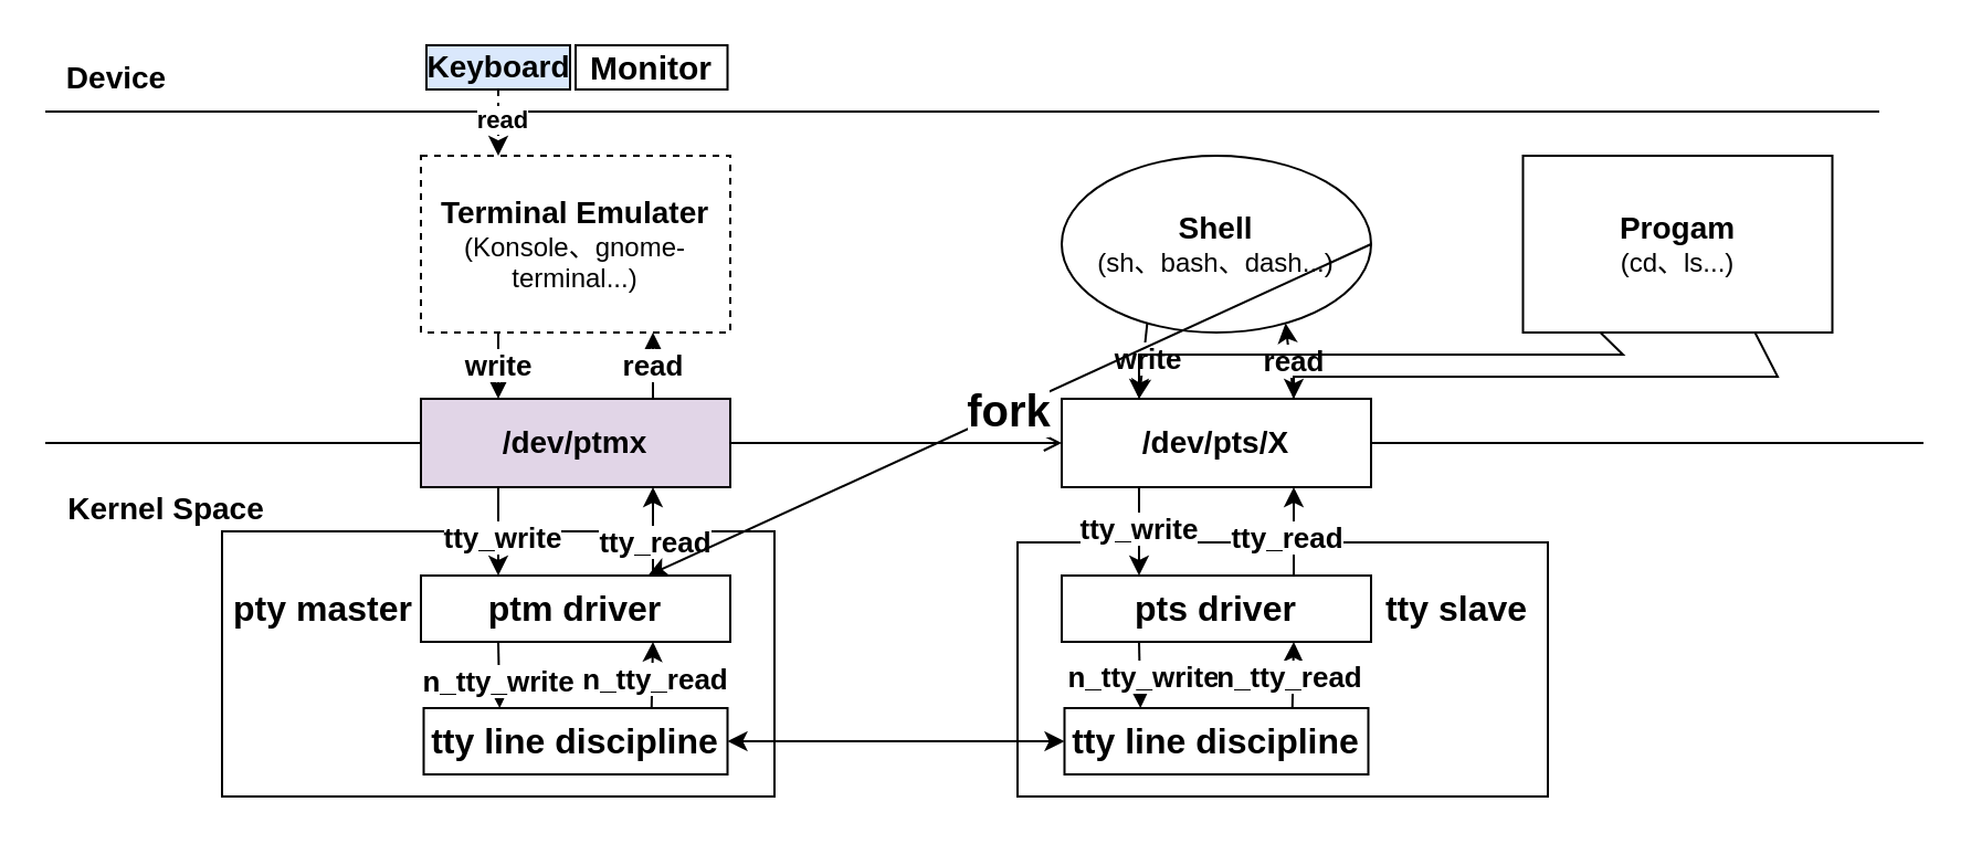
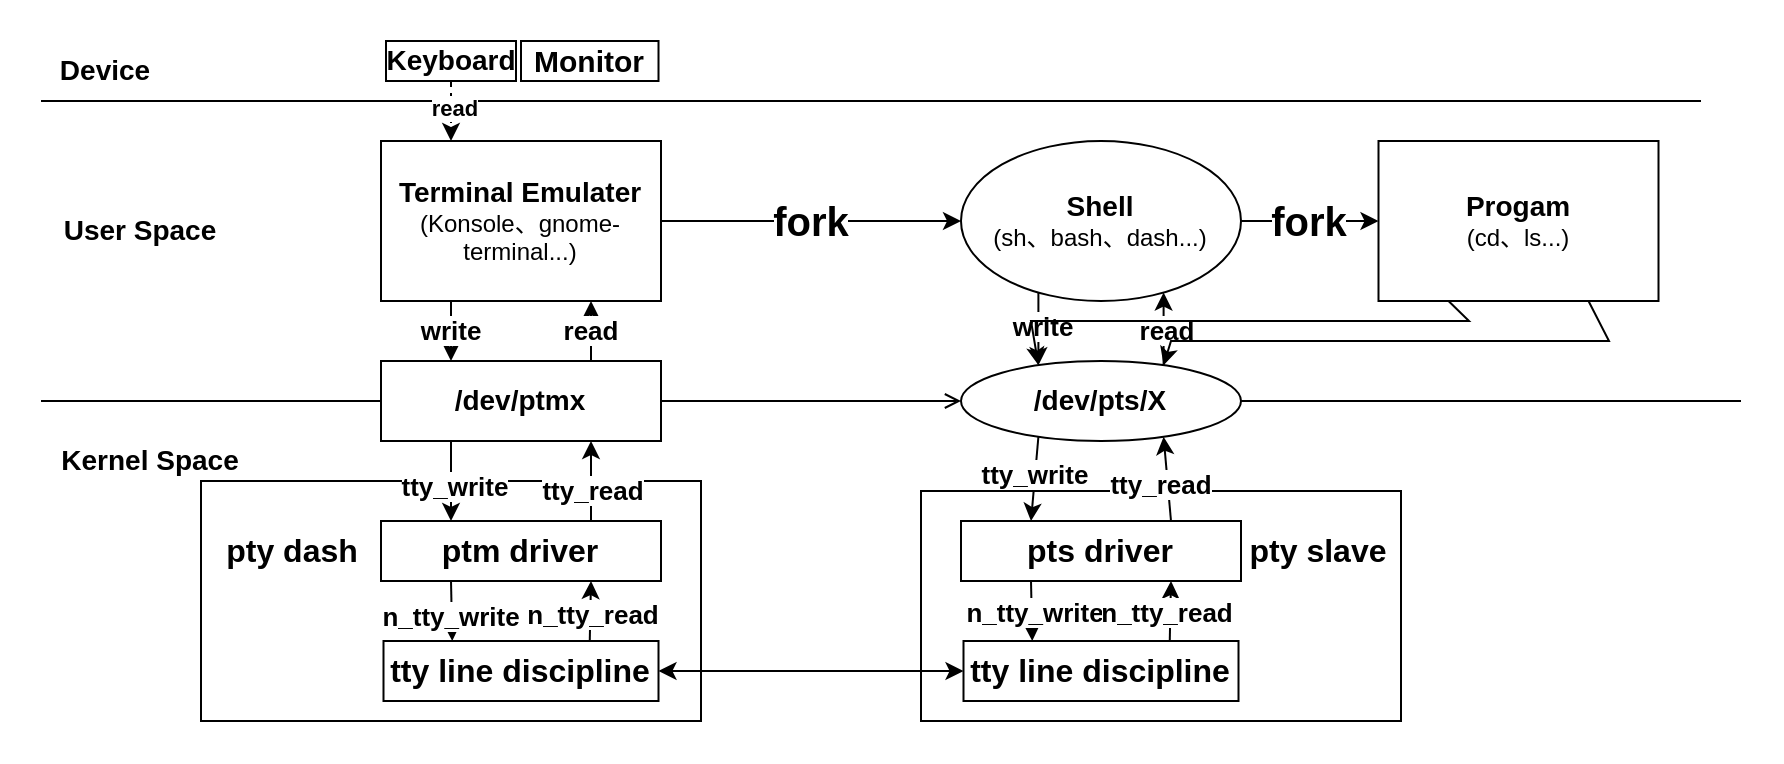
  <mxCell id="0" />
  <mxCell id="1" parent="0" />
  <mxCell id="2" value="" style="endArrow=none;html=1;rounded=0;" parent="1" source="20" edge="1"><mxGeometry width="50" height="50" relative="1" as="geometry"><mxPoint y="200" as="sourcePoint" x="20" /><mxPoint x="870" y="200" as="targetPoint" /></mxGeometry></mxCell>
+ <mxCell id="3" value="&lt;b&gt;&lt;font style=&quot;font-size: 14px;&quot;&gt;User Space&lt;/font&gt;&lt;/b&gt;" style="text;html=1;strokeColor=none;fillColor=none;align=center;verticalAlign=middle;whiteSpace=wrap;rounded=0;" parent="1" vertex="1"><mxGeometry x="25" y="100" width="90" height="30" as="geometry" /></mxCell>
  <mxCell id="4" value="&lt;b&gt;&lt;font style=&quot;font-size: 14px;&quot;&gt;Kernel Space&lt;/font&gt;&lt;/b&gt;" style="text;html=1;strokeColor=none;fillColor=none;align=center;verticalAlign=middle;whiteSpace=wrap;rounded=0;" parent="1" vertex="1"><mxGeometry x="25" y="215" width="100" height="30" as="geometry" /></mxCell>
- <mxCell id="5" value="&lt;div&gt;&lt;b&gt;&lt;font style=&quot;font-size: 14px;&quot;&gt;Terminal Emulater&lt;/font&gt;&lt;/b&gt;&lt;/div&gt;&lt;font style=&quot;font-size: 12px;&quot;&gt;(Konsole、gnome-terminal...)&lt;/font&gt;" style="rounded=0;whiteSpace=wrap;html=1;dashed=1;" parent="1" vertex="1"><mxGeometry x="190" y="70" width="140" height="80" as="geometry" /></mxCell>
+ <mxCell id="5" value="&lt;div&gt;&lt;b&gt;&lt;font style=&quot;font-size: 14px;&quot;&gt;Terminal Emulater&lt;/font&gt;&lt;/b&gt;&lt;/div&gt;&lt;font style=&quot;font-size: 12px;&quot;&gt;(Konsole、gnome-terminal...)&lt;/font&gt;" style="rounded=0;whiteSpace=wrap;html=1;" parent="1" vertex="1"><mxGeometry x="190" y="70" width="140" height="80" as="geometry" /></mxCell>
  <mxCell id="6" value="" style="rounded=0;whiteSpace=wrap;html=1;" parent="1" vertex="1"><mxGeometry x="100" y="240" width="250" height="120" as="geometry" /></mxCell>
- <mxCell id="7" value="&lt;b style=&quot;font-size: 16px;&quot;&gt;pty master&lt;br&gt;&lt;/b&gt;" style="text;html=1;strokeColor=none;fillColor=none;align=center;verticalAlign=middle;whiteSpace=wrap;rounded=0;" parent="1" vertex="1"><mxGeometry x="101.25" y="260" width="90" height="30" as="geometry" /></mxCell>
+ <mxCell id="7" value="&lt;b style=&quot;font-size: 16px;&quot;&gt;pty dash&lt;br&gt;&lt;/b&gt;" style="text;html=1;strokeColor=none;fillColor=none;align=center;verticalAlign=middle;whiteSpace=wrap;rounded=0;" parent="1" vertex="1"><mxGeometry x="101.25" y="260" width="90" height="30" as="geometry" /></mxCell>
  <mxCell id="8" value="&lt;b style=&quot;font-size: 16px;&quot;&gt;ptm driver&lt;br&gt;&lt;/b&gt;" style="rounded=0;whiteSpace=wrap;html=1;" parent="1" vertex="1"><mxGeometry x="190" y="260" width="140" height="30" as="geometry" /></mxCell>
  <mxCell id="9" value="" style="endArrow=none;html=1;rounded=0;" parent="1" target="10" edge="1"><mxGeometry width="50" height="50" relative="1" as="geometry"><mxPoint y="200" as="sourcePoint" x="20" /><mxPoint x="870" y="200" as="targetPoint" /></mxGeometry></mxCell>
- <mxCell id="10" value="&lt;b&gt;&lt;font style=&quot;font-size: 14px;&quot;&gt;/dev/ptmx&lt;/font&gt;&lt;/b&gt;" style="rounded=0;whiteSpace=wrap;html=1;fillColor=#e1d5e7;" parent="1" vertex="1"><mxGeometry x="190" y="180" width="140" height="40" as="geometry" /></mxCell>
+ <mxCell id="10" value="&lt;b&gt;&lt;font style=&quot;font-size: 14px;&quot;&gt;/dev/ptmx&lt;/font&gt;&lt;/b&gt;" style="rounded=0;whiteSpace=wrap;html=1;" parent="1" vertex="1"><mxGeometry x="190" y="180" width="140" height="40" as="geometry" /></mxCell>
  <mxCell id="11" value="" style="endArrow=classic;html=1;rounded=0;exitX=0.25;exitY=1;exitDx=0;exitDy=0;entryX=0.25;entryY=0;entryDx=0;entryDy=0;" parent="1" source="10" target="8" edge="1"><mxGeometry width="50" height="50" relative="1" as="geometry"><mxPoint x="420" y="240" as="sourcePoint" /><mxPoint x="470" y="190" as="targetPoint" /></mxGeometry></mxCell>
  <mxCell id="12" value="&lt;b&gt;&lt;font style=&quot;font-size: 13px;&quot;&gt;tty_write&lt;/font&gt;&lt;/b&gt;" style="edgeLabel;html=1;align=center;verticalAlign=middle;resizable=0;points=[];" parent="11" vertex="1" connectable="0"><mxGeometry x="0.1" y="1" relative="1" as="geometry"><mxPoint as="offset" /></mxGeometry></mxCell>
  <mxCell id="13" value="&lt;b style=&quot;font-size: 16px;&quot;&gt;tty line discipline&lt;br&gt;&lt;/b&gt;" style="rounded=0;whiteSpace=wrap;html=1;" parent="1" vertex="1"><mxGeometry x="191.25" y="320" width="137.5" height="30" as="geometry" /></mxCell>
  <mxCell id="14" value="&lt;div&gt;&lt;b&gt;&lt;font style=&quot;font-size: 14px;&quot;&gt;Shell&lt;br&gt;&lt;/font&gt;&lt;/b&gt;&lt;/div&gt;&lt;font style=&quot;font-size: 12px;&quot;&gt;(sh、bash、dash...)&lt;/font&gt;" style="ellipse;whiteSpace=wrap;html=1;" parent="1" vertex="1"><mxGeometry x="480" y="70" width="140" height="80" as="geometry" /></mxCell>
  <mxCell id="15" value="" style="rounded=0;whiteSpace=wrap;html=1;" parent="1" vertex="1"><mxGeometry x="460" y="245" width="240" height="115" as="geometry" /></mxCell>
- <mxCell id="16" value="&lt;b style=&quot;font-size: 16px;&quot;&gt;tty slave&lt;br&gt;&lt;/b&gt;" style="text;html=1;strokeColor=none;fillColor=none;align=center;verticalAlign=middle;whiteSpace=wrap;rounded=0;" parent="1" vertex="1"><mxGeometry x="618.75" y="260" width="80" height="30" as="geometry" /></mxCell>
+ <mxCell id="16" value="&lt;b style=&quot;font-size: 16px;&quot;&gt;pty slave&lt;br&gt;&lt;/b&gt;" style="text;html=1;strokeColor=none;fillColor=none;align=center;verticalAlign=middle;whiteSpace=wrap;rounded=0;" parent="1" vertex="1"><mxGeometry x="618.75" y="260" width="80" height="30" as="geometry" /></mxCell>
  <mxCell id="17" value="&lt;b style=&quot;font-size: 16px;&quot;&gt;pts driver&lt;br&gt;&lt;/b&gt;" style="rounded=0;whiteSpace=wrap;html=1;" parent="1" vertex="1"><mxGeometry x="480" y="260" width="140" height="30" as="geometry" /></mxCell>
  <mxCell id="18" value="&lt;b style=&quot;font-size: 16px;&quot;&gt;tty line discipline&lt;br&gt;&lt;/b&gt;" style="rounded=0;whiteSpace=wrap;html=1;" parent="1" vertex="1"><mxGeometry x="481.25" y="320" width="137.5" height="30" as="geometry" /></mxCell>
  <mxCell id="19" value="" style="endArrow=open;html=1;rounded=0;" parent="1" source="10" target="20" edge="1"><mxGeometry width="50" height="50" relative="1" as="geometry"><mxPoint x="300" y="200" as="sourcePoint" /><mxPoint x="870" y="200" as="targetPoint" /></mxGeometry></mxCell>
- <mxCell id="20" value="&lt;b&gt;&lt;font style=&quot;font-size: 14px;&quot;&gt;/dev/pts/X&lt;/font&gt;&lt;/b&gt;" style="rounded=0;whiteSpace=wrap;html=1;" parent="1" vertex="1"><mxGeometry x="480" y="180" width="140" height="40" as="geometry" /></mxCell>
+ <mxCell id="20" value="&lt;b&gt;&lt;font style=&quot;font-size: 14px;&quot;&gt;/dev/pts/X&lt;/font&gt;&lt;/b&gt;" style="ellipse;whiteSpace=wrap;html=1;" parent="1" vertex="1"><mxGeometry x="480" y="180" width="140" height="40" as="geometry" /></mxCell>
+ <mxCell id="21" value="&lt;b&gt;&lt;font style=&quot;font-size: 20px;&quot;&gt;fork&lt;/font&gt;&lt;/b&gt;" style="endArrow=classic;html=1;rounded=0;exitX=1;exitY=0.5;exitDx=0;exitDy=0;entryX=0;entryY=0.5;entryDx=0;entryDy=0;" parent="1" source="5" target="14" edge="1"><mxGeometry width="50" height="50" relative="1" as="geometry"><mxPoint x="420" y="240" as="sourcePoint" /><mxPoint x="470" y="190" as="targetPoint" /></mxGeometry></mxCell>
  <mxCell id="22" value="" style="endArrow=classic;html=1;rounded=0;exitX=0.25;exitY=1;exitDx=0;exitDy=0;entryX=0.25;entryY=0;entryDx=0;entryDy=0;" parent="1" source="8" target="13" edge="1"><mxGeometry width="50" height="50" relative="1" as="geometry"><mxPoint x="305" y="300" as="sourcePoint" /><mxPoint x="304" y="330" as="targetPoint" /></mxGeometry></mxCell>
  <mxCell id="23" value="&lt;b&gt;&lt;font style=&quot;font-size: 13px;&quot;&gt;n_tty_write&lt;/font&gt;&lt;/b&gt;" style="edgeLabel;html=1;align=center;verticalAlign=middle;resizable=0;points=[];" parent="22" vertex="1" connectable="0"><mxGeometry x="0.132" y="-1" relative="1" as="geometry"><mxPoint as="offset" /></mxGeometry></mxCell>
  <mxCell id="24" value="" style="endArrow=classic;html=1;rounded=0;exitX=0.75;exitY=0;exitDx=0;exitDy=0;entryX=0.75;entryY=1;entryDx=0;entryDy=0;" parent="1" source="13" target="8" edge="1"><mxGeometry width="50" height="50" relative="1" as="geometry"><mxPoint x="235" y="300" as="sourcePoint" /><mxPoint x="236" y="330" as="targetPoint" /></mxGeometry></mxCell>
  <mxCell id="25" value="&lt;b&gt;&lt;font style=&quot;font-size: 13px;&quot;&gt;n_tty_read&lt;/font&gt;&lt;/b&gt;" style="edgeLabel;html=1;align=center;verticalAlign=middle;resizable=0;points=[];" parent="24" vertex="1" connectable="0"><mxGeometry x="-0.065" y="-1" relative="1" as="geometry"><mxPoint as="offset" /></mxGeometry></mxCell>
  <mxCell id="26" value="" style="endArrow=classic;html=1;rounded=0;exitX=0.75;exitY=0;exitDx=0;exitDy=0;entryX=0.75;entryY=1;entryDx=0;entryDy=0;" parent="1" source="8" target="10" edge="1"><mxGeometry width="50" height="50" relative="1" as="geometry"><mxPoint x="304" y="330" as="sourcePoint" /><mxPoint x="305" y="300" as="targetPoint" /></mxGeometry></mxCell>
  <mxCell id="27" value="&lt;b&gt;&lt;font style=&quot;font-size: 13px;&quot;&gt;tty_read&lt;/font&gt;&lt;/b&gt;" style="edgeLabel;html=1;align=center;verticalAlign=middle;resizable=0;points=[];" parent="26" vertex="1" connectable="0"><mxGeometry x="-0.2" relative="1" as="geometry"><mxPoint as="offset" /></mxGeometry></mxCell>
  <mxCell id="28" value="" style="endArrow=classic;html=1;rounded=0;exitX=0.25;exitY=1;exitDx=0;exitDy=0;entryX=0.25;entryY=0;entryDx=0;entryDy=0;" parent="1" source="20" target="17" edge="1"><mxGeometry width="50" height="50" relative="1" as="geometry"><mxPoint x="235" y="230" as="sourcePoint" /><mxPoint x="235" y="270" as="targetPoint" /></mxGeometry></mxCell>
  <mxCell id="29" value="&lt;b&gt;&lt;font style=&quot;font-size: 13px;&quot;&gt;tty_write&lt;/font&gt;&lt;/b&gt;" style="edgeLabel;html=1;align=center;verticalAlign=middle;resizable=0;points=[];" parent="28" vertex="1" connectable="0"><mxGeometry x="-0.1" y="-1" relative="1" as="geometry"><mxPoint as="offset" /></mxGeometry></mxCell>
  <mxCell id="30" value="" style="endArrow=classic;html=1;rounded=0;exitX=0.75;exitY=0;exitDx=0;exitDy=0;entryX=0.75;entryY=1;entryDx=0;entryDy=0;" parent="1" source="17" target="20" edge="1"><mxGeometry width="50" height="50" relative="1" as="geometry"><mxPoint x="305" y="270" as="sourcePoint" /><mxPoint x="305" y="230" as="targetPoint" /></mxGeometry></mxCell>
  <mxCell id="31" value="&lt;b&gt;&lt;font style=&quot;font-size: 13px;&quot;&gt;tty_read&lt;/font&gt;&lt;/b&gt;" style="edgeLabel;html=1;align=center;verticalAlign=middle;resizable=0;points=[];" parent="30" vertex="1" connectable="0"><mxGeometry x="-0.1" y="4" relative="1" as="geometry"><mxPoint as="offset" /></mxGeometry></mxCell>
  <mxCell id="32" value="" style="endArrow=classic;html=1;rounded=0;exitX=0.25;exitY=1;exitDx=0;exitDy=0;entryX=0.25;entryY=0;entryDx=0;entryDy=0;" parent="1" source="17" target="18" edge="1"><mxGeometry width="50" height="50" relative="1" as="geometry"><mxPoint x="525" y="230" as="sourcePoint" /><mxPoint x="525" y="270" as="targetPoint" /></mxGeometry></mxCell>
  <mxCell id="33" value="&lt;b&gt;&lt;font style=&quot;font-size: 13px;&quot;&gt;n_tty_write&lt;/font&gt;&lt;/b&gt;" style="edgeLabel;html=1;align=center;verticalAlign=middle;resizable=0;points=[];" parent="32" vertex="1" connectable="0"><mxGeometry x="0.068" y="1" relative="1" as="geometry"><mxPoint as="offset" /></mxGeometry></mxCell>
  <mxCell id="34" value="" style="endArrow=classic;html=1;rounded=0;exitX=0.75;exitY=0;exitDx=0;exitDy=0;entryX=0.75;entryY=1;entryDx=0;entryDy=0;" parent="1" source="18" target="17" edge="1"><mxGeometry width="50" height="50" relative="1" as="geometry"><mxPoint x="595" y="270" as="sourcePoint" /><mxPoint x="595" y="230" as="targetPoint" /></mxGeometry></mxCell>
  <mxCell id="35" value="&lt;b&gt;&lt;font style=&quot;font-size: 13px;&quot;&gt;n_tty_read&lt;/font&gt;&lt;/b&gt;" style="edgeLabel;html=1;align=center;verticalAlign=middle;resizable=0;points=[];" parent="34" vertex="1" connectable="0"><mxGeometry x="-0.069" y="2" relative="1" as="geometry"><mxPoint as="offset" /></mxGeometry></mxCell>
  <mxCell id="36" value="&lt;font size=&quot;1&quot;&gt;&lt;b style=&quot;font-size: 13px;&quot;&gt;read&lt;/b&gt;&lt;/font&gt;" style="endArrow=classic;html=1;rounded=0;exitX=0.75;exitY=0;exitDx=0;exitDy=0;entryX=0.75;entryY=1;entryDx=0;entryDy=0;" parent="1" source="10" target="5" edge="1"><mxGeometry width="50" height="50" relative="1" as="geometry"><mxPoint x="305" y="270" as="sourcePoint" /><mxPoint x="305" y="230" as="targetPoint" /></mxGeometry></mxCell>
  <mxCell id="37" value="&lt;font size=&quot;1&quot;&gt;&lt;b style=&quot;font-size: 13px;&quot;&gt;write&lt;/b&gt;&lt;/font&gt;" style="endArrow=classic;html=1;rounded=0;exitX=0.25;exitY=1;exitDx=0;exitDy=0;entryX=0.25;entryY=0;entryDx=0;entryDy=0;" parent="1" source="5" target="10" edge="1"><mxGeometry width="50" height="50" relative="1" as="geometry"><mxPoint x="305" y="190" as="sourcePoint" /><mxPoint x="305" y="160" as="targetPoint" /></mxGeometry></mxCell>
  <mxCell id="38" value="" style="endArrow=classic;html=1;rounded=0;exitX=0.75;exitY=0;exitDx=0;exitDy=0;entryX=0.75;entryY=1;entryDx=0;entryDy=0;" parent="1" source="20" target="14" edge="1"><mxGeometry width="50" height="50" relative="1" as="geometry"><mxPoint x="305" y="190" as="sourcePoint" /><mxPoint x="305" y="160" as="targetPoint" /></mxGeometry></mxCell>
  <mxCell id="39" value="&lt;b&gt;&lt;font style=&quot;font-size: 13px;&quot;&gt;read&lt;/font&gt;&lt;/b&gt;" style="edgeLabel;html=1;align=center;verticalAlign=middle;resizable=0;points=[];" parent="38" vertex="1" connectable="0"><mxGeometry y="-1" relative="1" as="geometry"><mxPoint as="offset" /></mxGeometry></mxCell>
  <mxCell id="40" value="" style="endArrow=classic;html=1;rounded=0;exitX=0.25;exitY=1;exitDx=0;exitDy=0;entryX=0.25;entryY=0;entryDx=0;entryDy=0;" parent="1" source="14" target="20" edge="1"><mxGeometry width="50" height="50" relative="1" as="geometry"><mxPoint x="595" y="190" as="sourcePoint" /><mxPoint x="595" y="160" as="targetPoint" /></mxGeometry></mxCell>
  <mxCell id="41" value="&lt;b&gt;&lt;font style=&quot;font-size: 13px;&quot;&gt;write&lt;/font&gt;&lt;/b&gt;" style="edgeLabel;html=1;align=center;verticalAlign=middle;resizable=0;points=[];" parent="40" vertex="1" connectable="0"><mxGeometry x="-0.067" y="2" relative="1" as="geometry"><mxPoint as="offset" /></mxGeometry></mxCell>
  <mxCell id="42" value="&lt;div&gt;&lt;b&gt;&lt;font style=&quot;font-size: 14px;&quot;&gt;Progam&lt;br&gt;&lt;/font&gt;&lt;/b&gt;&lt;/div&gt;&lt;font style=&quot;font-size: 12px;&quot;&gt;(cd、ls...)&lt;/font&gt;" style="rounded=0;whiteSpace=wrap;html=1;" parent="1" vertex="1"><mxGeometry x="688.75" y="70" width="140" height="80" as="geometry" /></mxCell>
- <mxCell id="43" value="&lt;b&gt;&lt;font style=&quot;font-size: 20px;&quot;&gt;fork&lt;/font&gt;&lt;/b&gt;" style="endArrow=classic;html=1;rounded=0;exitX=1;exitY=0.5;exitDx=0;exitDy=0;" parent="1" source="14" target="8" edge="1"><mxGeometry width="50" height="50" relative="1" as="geometry"><mxPoint x="340" y="120" as="sourcePoint" /><mxPoint x="490" y="120" as="targetPoint" /></mxGeometry></mxCell>
+ <mxCell id="43" value="&lt;b&gt;&lt;font style=&quot;font-size: 20px;&quot;&gt;fork&lt;/font&gt;&lt;/b&gt;" style="endArrow=classic;html=1;rounded=0;exitX=1;exitY=0.5;exitDx=0;exitDy=0;entryX=0;entryY=0.5;entryDx=0;entryDy=0;" parent="1" source="14" target="42" edge="1"><mxGeometry width="50" height="50" relative="1" as="geometry"><mxPoint x="340" y="120" as="sourcePoint" /><mxPoint x="490" y="120" as="targetPoint" /></mxGeometry></mxCell>
  <mxCell id="44" value="" style="endArrow=classic;html=1;rounded=0;exitX=0.25;exitY=1;exitDx=0;exitDy=0;entryX=0.25;entryY=0;entryDx=0;entryDy=0;" parent="1" source="42" target="20" edge="1"><mxGeometry width="50" height="50" relative="1" as="geometry"><mxPoint x="660" y="220" as="sourcePoint" /><mxPoint x="710" y="170" as="targetPoint" /><Array as="points"><mxPoint x="734" y="160" /><mxPoint x="515" y="160" /></Array></mxGeometry></mxCell>
  <mxCell id="45" value="" style="endArrow=classic;html=1;rounded=0;entryX=0.75;entryY=0;entryDx=0;entryDy=0;exitX=0.75;exitY=1;exitDx=0;exitDy=0;" parent="1" source="42" target="20" edge="1"><mxGeometry width="50" height="50" relative="1" as="geometry"><mxPoint x="800" y="170" as="sourcePoint" /><mxPoint x="590" y="200" as="targetPoint" /><Array as="points"><mxPoint x="804" y="170" /><mxPoint x="585" y="170" /></Array></mxGeometry></mxCell>
  <mxCell id="46" value="" style="endArrow=none;html=1;rounded=0;" parent="1" edge="1"><mxGeometry width="50" height="50" relative="1" as="geometry"><mxPoint y="50" as="sourcePoint" x="20" /><mxPoint x="850" y="50" as="targetPoint" /></mxGeometry></mxCell>
  <mxCell id="47" value="&lt;b&gt;&lt;font style=&quot;font-size: 14px;&quot;&gt;Device&lt;br&gt;&lt;/font&gt;&lt;/b&gt;" style="text;html=1;strokeColor=none;fillColor=none;align=center;verticalAlign=middle;whiteSpace=wrap;rounded=0;" parent="1" vertex="1"><mxGeometry y="20" width="65" height="30" as="geometry" x="20" /></mxCell>
  <mxCell id="48" value="&lt;b&gt;&lt;font style=&quot;font-size: 15px;&quot;&gt;Monitor&lt;/font&gt;&lt;/b&gt;" style="rounded=0;whiteSpace=wrap;html=1;" parent="1" vertex="1"><mxGeometry x="260" y="20" width="68.75" height="20" as="geometry" /></mxCell>
- <mxCell id="49" value="&lt;font style=&quot;font-size: 14px;&quot;&gt;&lt;b&gt;&lt;font style=&quot;font-size: 14px;&quot;&gt;Keyboard&lt;/font&gt;&lt;/b&gt;&lt;/font&gt;" style="rounded=0;whiteSpace=wrap;html=1;fillColor=#dae8fc;" parent="1" vertex="1"><mxGeometry x="192.5" y="20" width="65" height="20" as="geometry" /></mxCell>
+ <mxCell id="49" value="&lt;font style=&quot;font-size: 14px;&quot;&gt;&lt;b&gt;&lt;font style=&quot;font-size: 14px;&quot;&gt;Keyboard&lt;/font&gt;&lt;/b&gt;&lt;/font&gt;" style="rounded=0;whiteSpace=wrap;html=1;" parent="1" vertex="1"><mxGeometry x="192.5" y="20" width="65" height="20" as="geometry" /></mxCell>
  <mxCell id="50" value="" style="endArrow=classic;html=1;rounded=0;entryX=0.25;entryY=0;entryDx=0;entryDy=0;exitX=0.5;exitY=1;exitDx=0;exitDy=0;dashed=1;" parent="1" source="49" target="5" edge="1"><mxGeometry x="-0.2" width="50" height="50" relative="1" as="geometry"><mxPoint x="210" y="-10" as="sourcePoint" /><mxPoint x="305" y="160" as="targetPoint" /><mxPoint as="offset" /></mxGeometry></mxCell>
  <mxCell id="51" value="&lt;b&gt;read&lt;/b&gt;" style="edgeLabel;html=1;align=center;verticalAlign=middle;resizable=0;points=[];" vertex="1" connectable="0" parent="50"><mxGeometry x="-0.133" y="1" relative="1" as="geometry"><mxPoint as="offset" /></mxGeometry></mxCell>
  <mxCell id="52" value="" style="endArrow=classic;startArrow=classic;html=1;rounded=0;entryX=0;entryY=0.5;entryDx=0;entryDy=0;exitX=1;exitY=0.5;exitDx=0;exitDy=0;" parent="1" source="13" target="18" edge="1"><mxGeometry width="50" height="50" relative="1" as="geometry"><mxPoint x="370" y="120" as="sourcePoint" /><mxPoint x="420" y="70" as="targetPoint" /></mxGeometry></mxCell>
